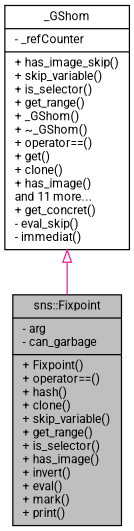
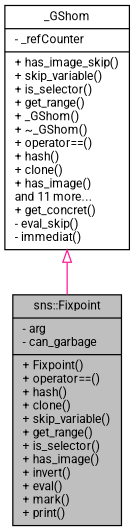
  digraph {
    fontname=Roboto
    node [color=black fontname=Roboto fontsize=10 shape=record style=filled]
    n1 [fillcolor=grey75 fontcolor=black height=0.2 label="{sns::Fixpoint\n|- arg\l- can_garbage\l|+ Fixpoint()\l+ operator==()\l+ hash()\l+ clone()\l+ skip_variable()\l+ get_range()\l+ is_selector()\l+ has_image()\l+ invert()\l+ eval()\l+ mark()\l+ print()\l}" width=0.4]
-   n2 [fillcolor=white height=0.2 label="{_GShom\n|- _refCounter\l|+ has_image_skip()\l+ skip_variable()\l+ is_selector()\l+ get_range()\l+ _GShom()\l+ ~_GShom()\l+ operator==()\l+ get()\l+ clone()\l+ has_image()\land 11 more...\l+ get_concret()\l- eval_skip()\l- immediat()\l}" width=0.4]
+   n2 [fillcolor=white height=0.2 label="{_GShom\n|- _refCounter\l|+ has_image_skip()\l+ skip_variable()\l+ is_selector()\l+ get_range()\l+ _GShom()\l+ ~_GShom()\l+ operator==()\l+ hash()\l+ clone()\l+ has_image()\land 11 more...\l+ get_concret()\l- eval_skip()\l- immediat()\l}" width=0.4]
    n2 -> n1 [arrowtail=onormal color=deeppink dir=back fontname=Roboto fontsize=10 labelfontname=FreeSans labelfontsize=10 style=solid]
  }
